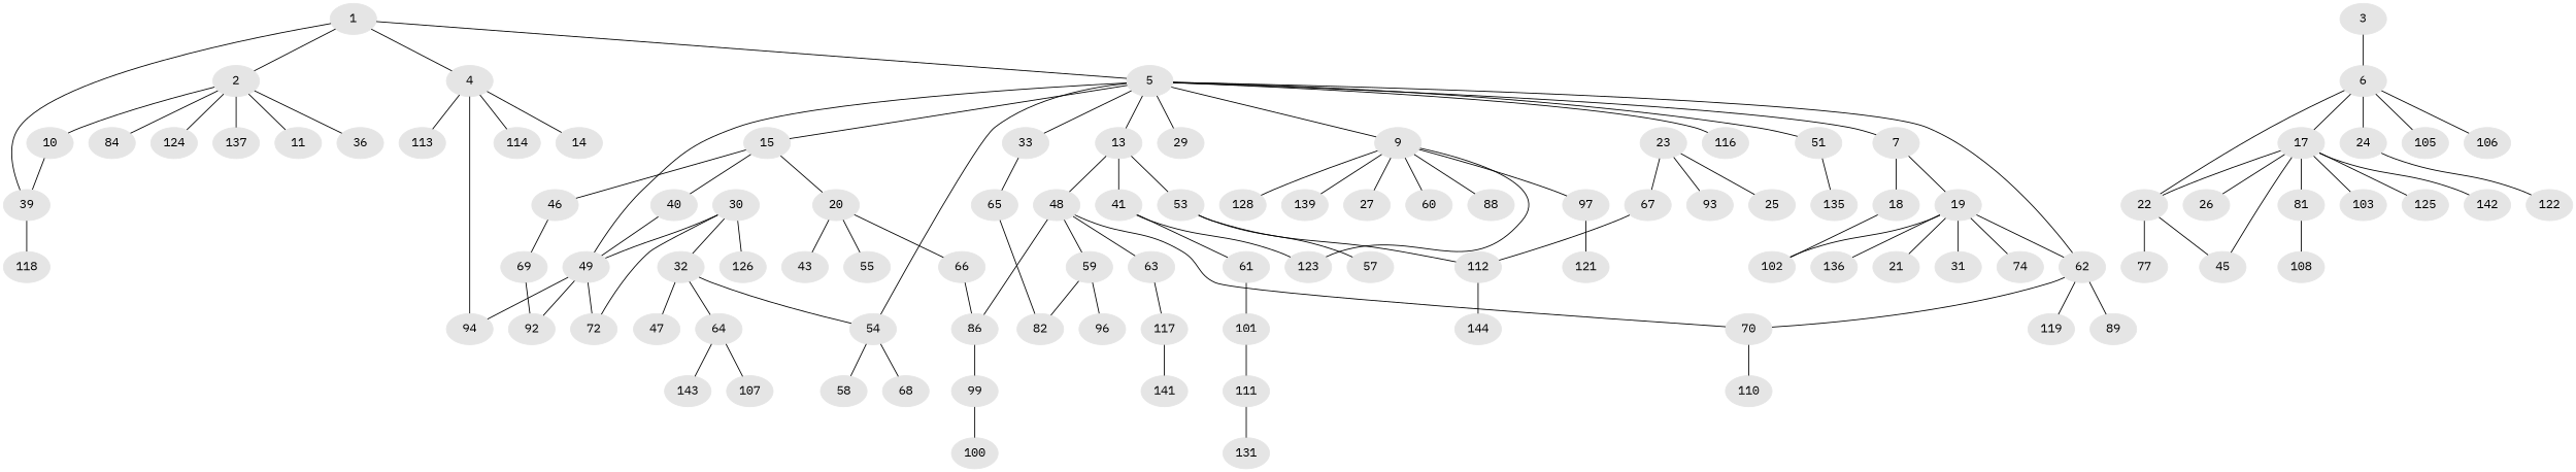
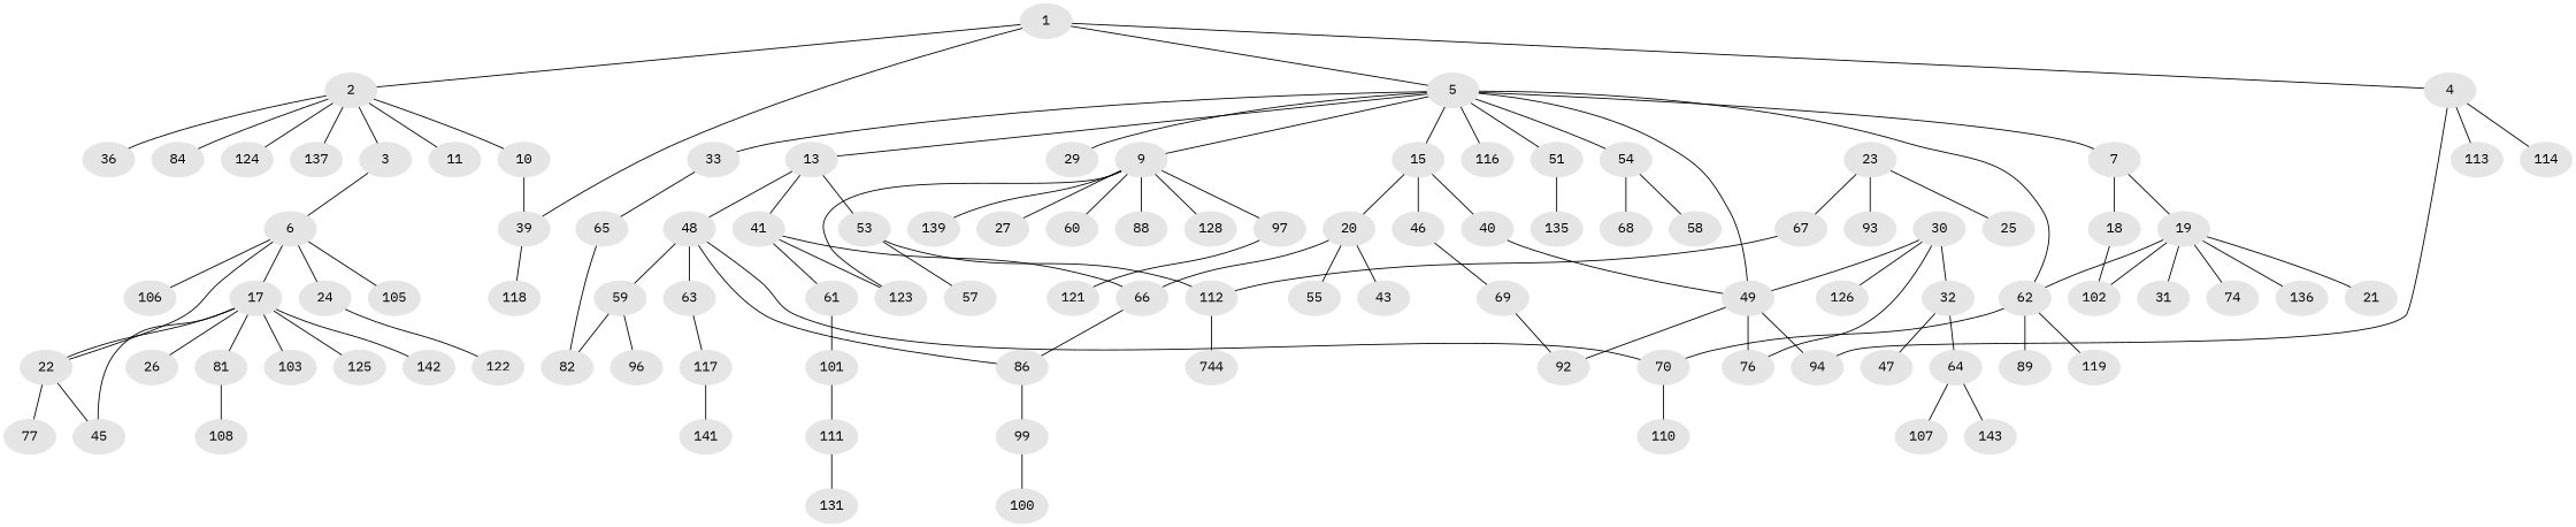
  graph {
    fontname="IBM Plex Mono"
    node [color=gray90 fontname="IBM Plex Mono" style=filled]
    edge [fontname="IBM Plex Mono"]
    1 [super="+138"]
    2 [super="+28"]
    4 [super="+37"]
    5 [super="+8"]
    39 [super="+127"]
    3
    10
    11
    36
    84
    124
    137
-   14
    94
    113
    114
    62 [super="+71"]
    7
    9 [super="+38"]
    13
    15 [super="+50"]
    29
    33 [super="+91"]
    49 [super="+52"]
    51 [super="+76"]
    54 [super="+98"]
    116
    118
    70 [super="+120"]
    n30 [label=89]
    119
    6 [super="+12"]
    17 [super="+115"]
    22 [super="+90"]
    24
    105 [super="+129"]
    106
    18 [super="+44"]
    19 [super="+73"]
    27
    60
    88
    97
    123
    128
    139
    41
    48 [super="+83"]
    53 [super="+95"]
    20 [super="+35"]
    40
    46
    65 [super="+104"]
-   72
+   72 [label=76]
    92 [super="+132"]
    135
    58
    68
    26
    45 [super="+56"]
    81
    103
    125
    142
    77
    122
    102
    21
    31 [super="+78"]
    74
    136
    121
    66
    61
    59 [super="+75"]
    63 [super="+89"]
    86
    57 [super="+140"]
    112
    43
    55
    69
    23 [super="+34"]
    25
    67 [super="+87"]
    93
    30 [super="+145"]
    32 [super="+42"]
    126
    108 [super="+133"]
    47
    64 [super="+79"]
    143
    107
    82 [super="+85"]
    101
    96 [super="+130"]
    117 [super="+134"]
    110
    99
-   144
+   144 [label=744]
    111
    141
    100
    131
    1 -- 2
    1 -- 4
    1 -- 5
    1 -- 39
+   2 -- 3
    2 -- 10
    2 -- 11
    2 -- 36
    2 -- 84
    2 -- 124
    2 -- 137
-   4 -- 14
    4 -- 94
    4 -- 113
    4 -- 114
    5 -- 62
    5 -- 7
    5 -- 9
    5 -- 13
    5 -- 15
    5 -- 29
    5 -- 33
    5 -- 49
    5 -- 51
    5 -- 54
    5 -- 116
    39 -- 118
    3 -- 6
    10 -- 39
    62 -- 70
    62 -- n30
    62 -- 119
    7 -- 18
    7 -- 19
    9 -- 27
    9 -- 60
    9 -- 88
    9 -- 97
    9 -- 123
    9 -- 128
    9 -- 139
    13 -- 41
    13 -- 48
    13 -- 53
    15 -- 20
    15 -- 40
    15 -- 46
    33 -- 65
    49 -- 94
    49 -- 72
    49 -- 92
    51 -- 135
    54 -- 58
    54 -- 68
    70 -- 110
    6 -- 17
    6 -- 22
    6 -- 24
    6 -- 105
    6 -- 106
    17 -- 22
    17 -- 26
    17 -- 45
    17 -- 81
    17 -- 103
    17 -- 125
    17 -- 142
    22 -- 45
    22 -- 77
    24 -- 122
    18 -- 102
    19 -- 62
    19 -- 102
    19 -- 21
    19 -- 31
    19 -- 74
    19 -- 136
    97 -- 121
    41 -- 123
+   41 -- 66
    41 -- 61
    48 -- 70
    48 -- 59
    48 -- 63
    48 -- 86
    53 -- 57
    53 -- 112
    20 -- 66
    20 -- 43
    20 -- 55
    40 -- 49
    46 -- 69
    65 -- 82
    81 -- 108
    66 -- 86
    61 -- 101
    59 -- 82
    59 -- 96
    63 -- 117
    86 -- 99
    112 -- 144
    69 -- 92
    23 -- 25
    23 -- 67
    23 -- 93
    67 -- 112
    30 -- 49
    30 -- 72
    30 -- 32
    30 -- 126
-   32 -- 54
    32 -- 47
    32 -- 64
    64 -- 143
    64 -- 107
    101 -- 111
    117 -- 141
    99 -- 100
    111 -- 131
  }
